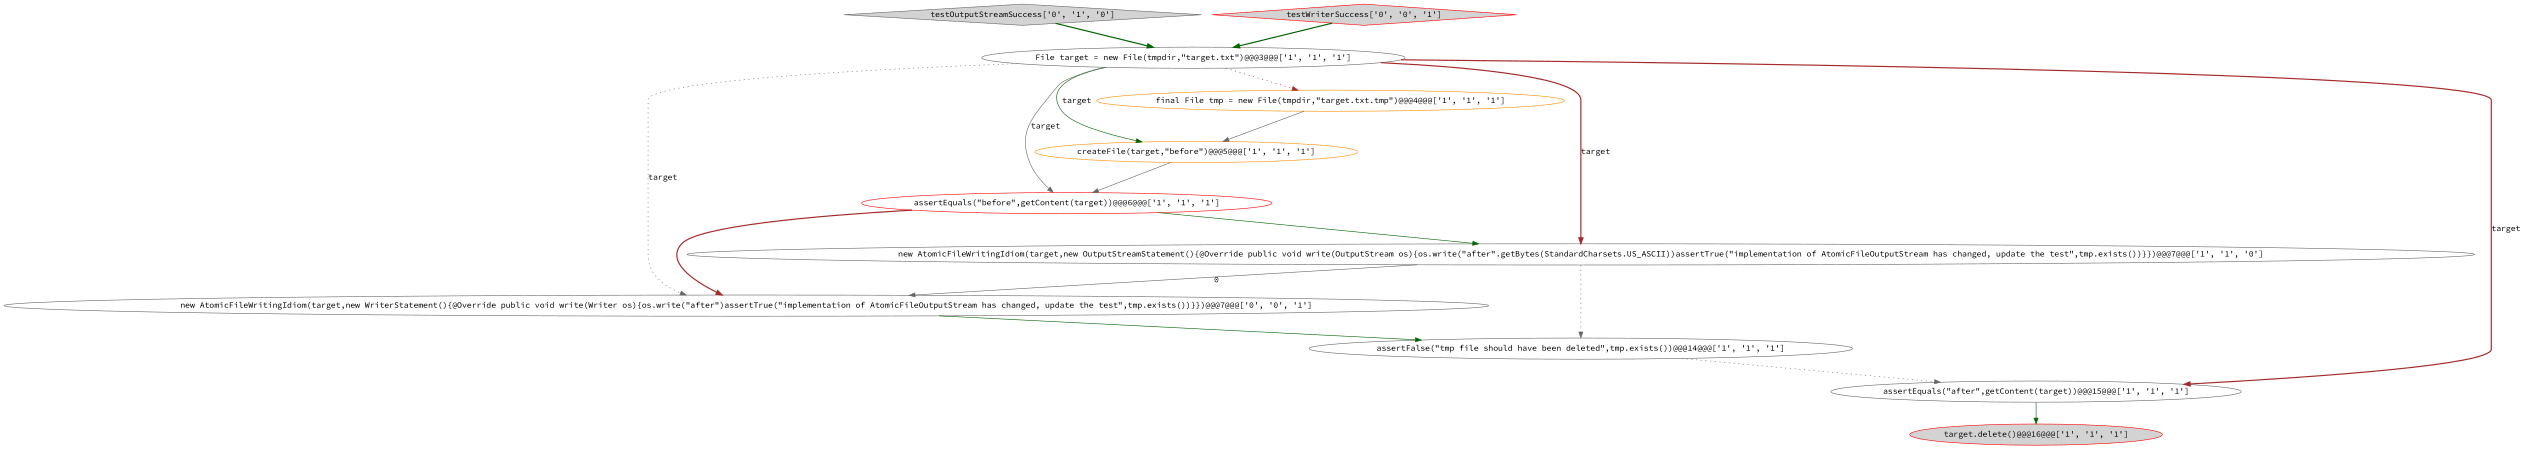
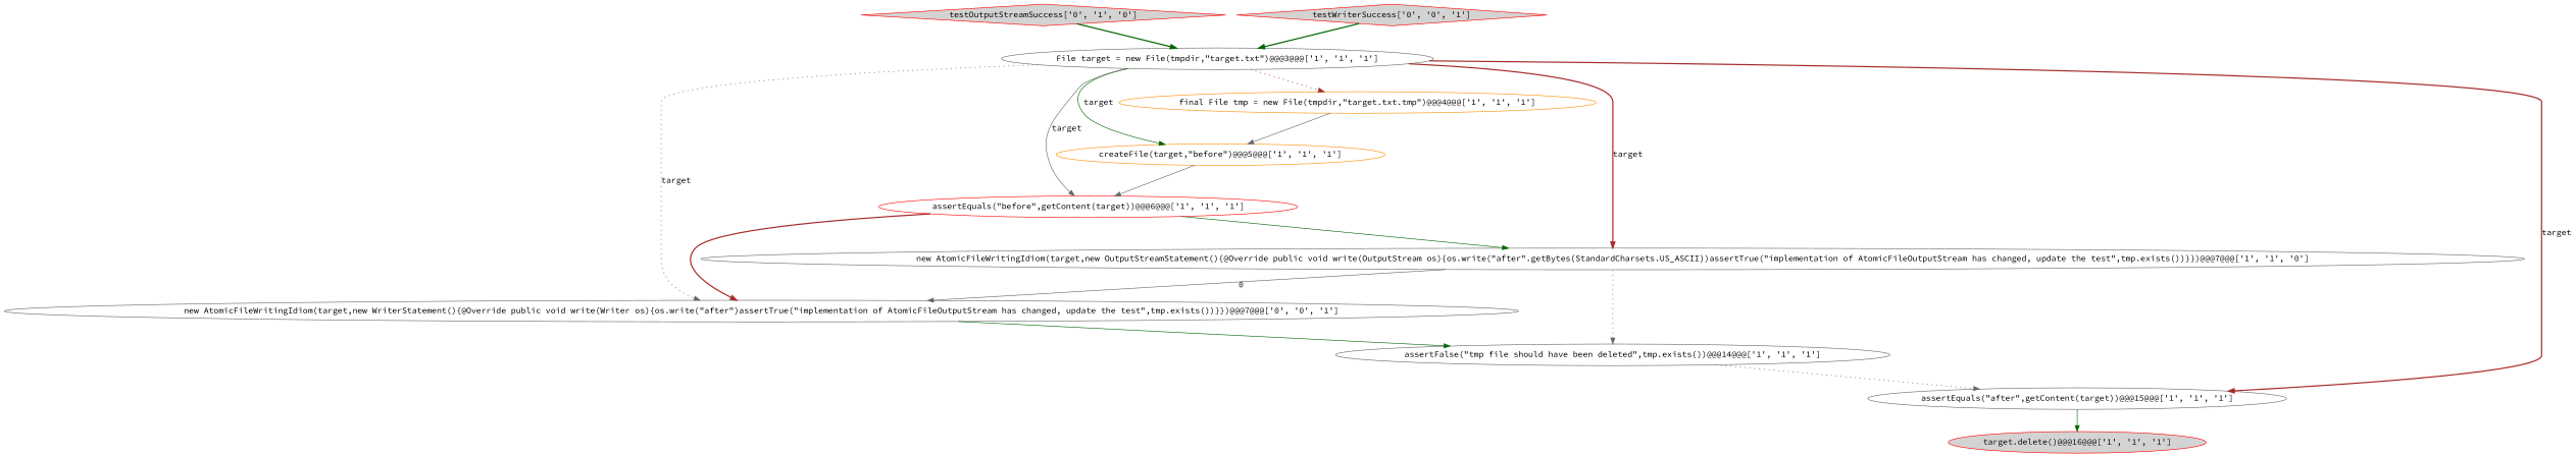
  digraph {
    fontname="Source Code Pro"
    node [color=gray40 fillcolor=white fontname="Source Code Pro" shape=ellipse style=filled]
    edge [color=gray40 fontname="Source Code Pro" style=solid]
-   n1 [fillcolor=lightgray label="testOutputStreamSuccess['0', '1', '0']" shape=diamond]
+   n1 [color=red fillcolor=lightgray label="testOutputStreamSuccess['0', '1', '0']" shape=diamond]
    n2 [label="File target = new File(tmpdir,\"target.txt\")@@@3@@@['1', '1', '1']"]
    n3 [color=darkorange label="createFile(target,\"before\")@@@5@@@['1', '1', '1']"]
    n4 [color=red label="assertEquals(\"before\",getContent(target))@@@6@@@['1', '1', '1']"]
    n5 [label="new AtomicFileWritingIdiom(target,new OutputStreamStatement(){@Override public void write(OutputStream os){os.write(\"after\".getBytes(StandardCharsets.US_ASCII))assertTrue(\"implementation of AtomicFileOutputStream has changed, update the test\",tmp.exists())}})@@@7@@@['1', '1', '0']"]
    n6 [label="new AtomicFileWritingIdiom(target,new WriterStatement(){@Override public void write(Writer os){os.write(\"after\")assertTrue(\"implementation of AtomicFileOutputStream has changed, update the test\",tmp.exists())}})@@@7@@@['0', '0', '1']"]
    n7 [label="assertEquals(\"after\",getContent(target))@@@15@@@['1', '1', '1']"]
    n8 [color=darkorange label="final File tmp = new File(tmpdir,\"target.txt.tmp\")@@@4@@@['1', '1', '1']"]
    n9 [label="assertFalse(\"tmp file should have been deleted\",tmp.exists())@@@14@@@['1', '1', '1']"]
    n10 [color=red fillcolor=lightgray label="target.delete()@@@16@@@['1', '1', '1']"]
    n11 [color=red fillcolor=lightgray label="testWriterSuccess['0', '0', '1']" shape=diamond]
    n1 -> n2 [color=darkgreen style=bold]
    n2 -> n3 [color=darkgreen label=target]
    n2 -> n4 [label=target]
    n2 -> n5 [color=brown label=target style=bold]
    n2 -> n6 [label=target style=dotted]
    n2 -> n7 [color=brown label=target style=bold]
    n2 -> n8 [color=brown style=dotted]
    n3 -> n4
    n4 -> n5 [color=darkgreen]
    n4 -> n6 [color=brown style=bold]
    n5 -> n6 [label=0]
    n5 -> n9 [style=dotted]
    n6 -> n9 [color=darkgreen]
    n7 -> n10 [color=darkgreen]
    n8 -> n3
    n9 -> n7 [style=dotted]
    n11 -> n2 [color=darkgreen style=bold]
  }
